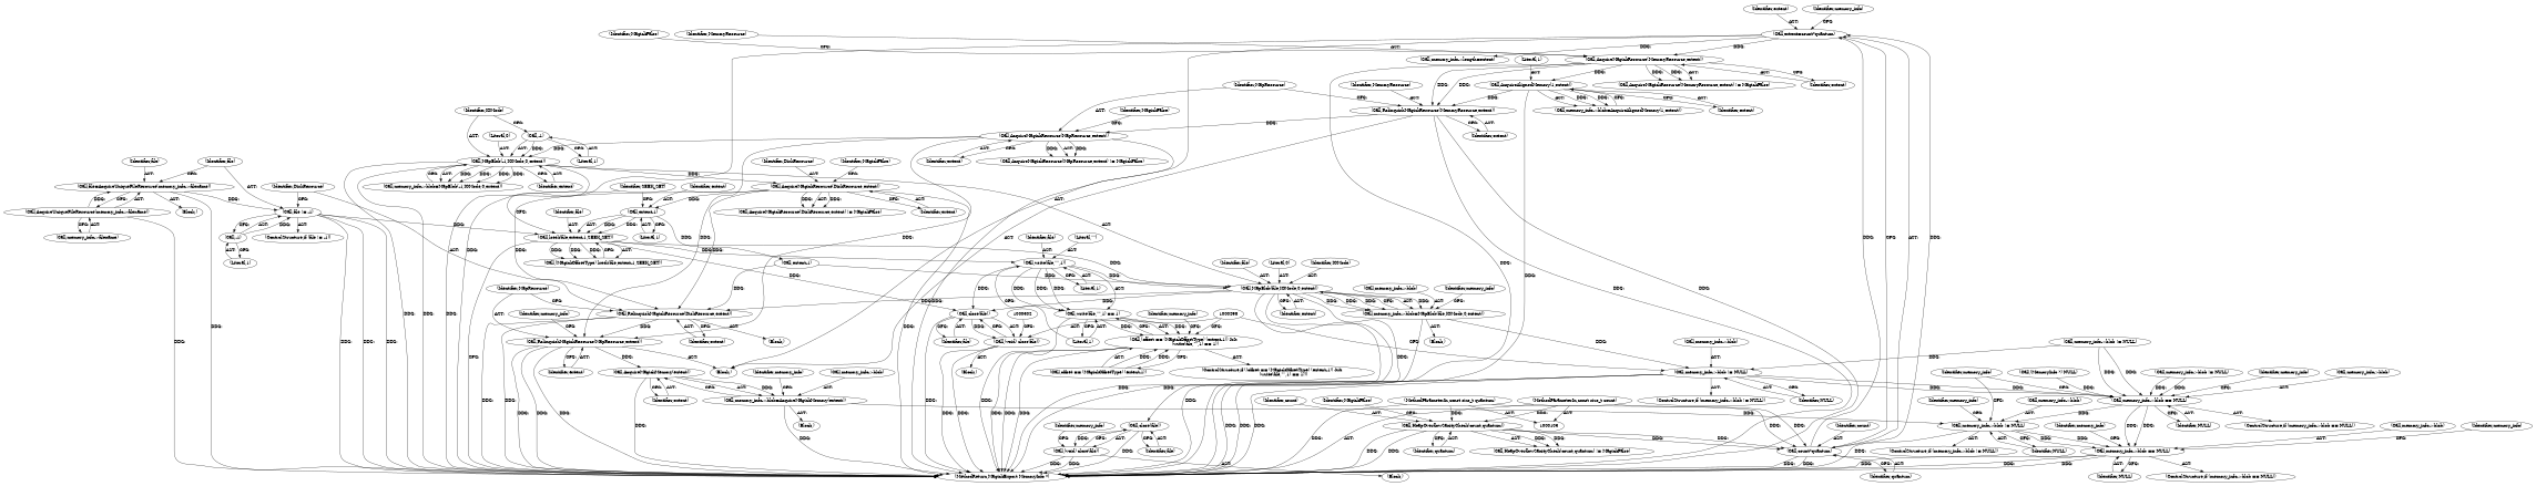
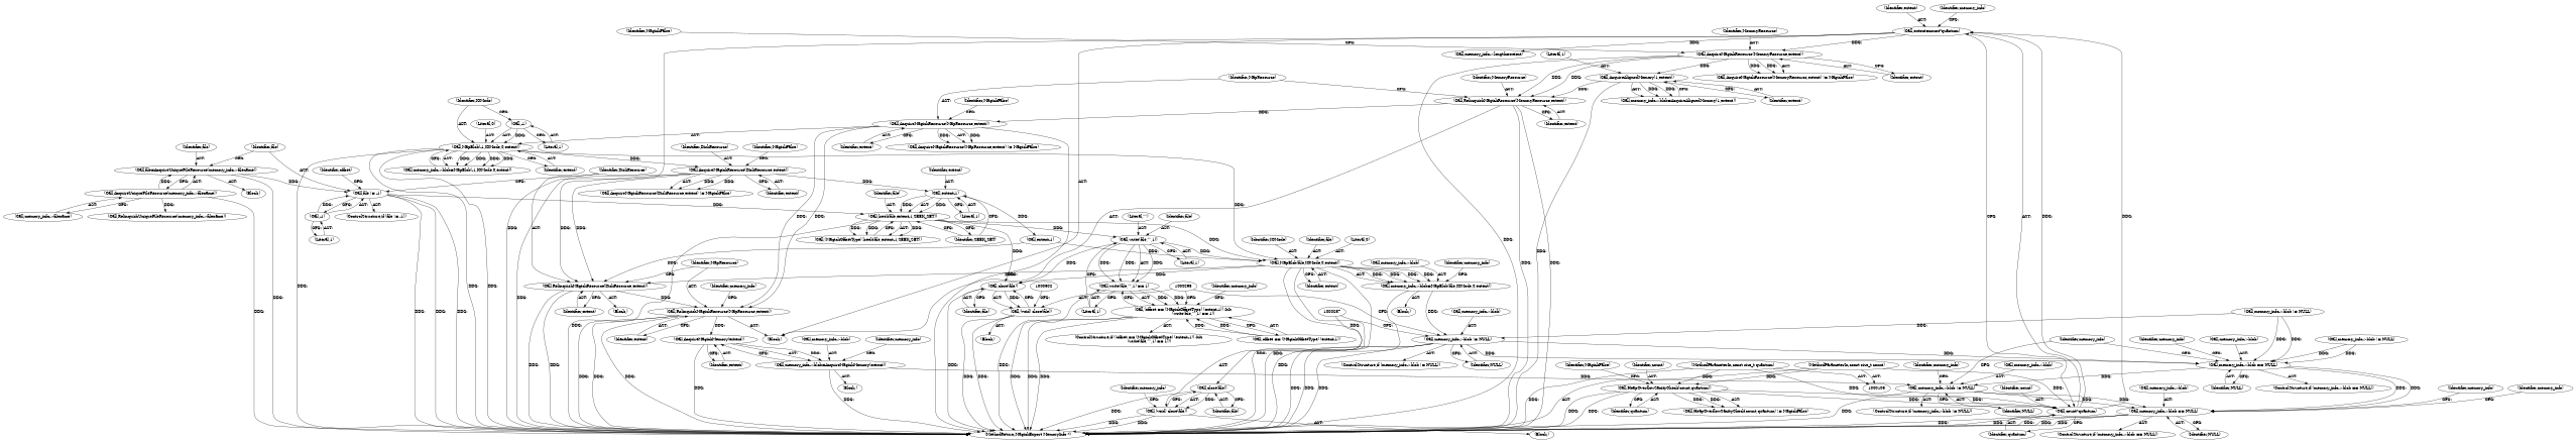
  digraph {
    n1 [label="(Call,write(file,\"\",1))"]
    n2 [label="(Call,write(file,\"\",1) == 1)"]
    n3 [label="(Call,MapBlob(file,IOMode,0,extent))"]
    n4 [label="(Call,close(file))"]
    n5 [label="(Literal,1)"]
    n6 [label="(MethodReturn,MagickExport MemoryInfo *)"]
    n7 [label="(Call,(offset == (MagickOffsetType) (extent-1)) &&\n                  (write(file,\"\",1) == 1))"]
    n8 [label="(Literal,1)"]
    n9 [label="(Call,RelinquishMagickResource(DiskResource,extent))"]
    n10 [label="(Call,memory_info->blob=MapBlob(file,IOMode,0,extent))"]
    n11 [label="(Call,close(file))"]
    n12 [label="(Identifier,extent)"]
    n13 [label="(Call,(void) close(file))"]
    n14 [label="(Identifier,file)"]
    n15 [label="(Call,lseek(file,extent-1,SEEK_SET))"]
    n16 [label="(Identifier,SEEK_SET)"]
    n17 [label="(Call,(MagickOffsetType) lseek(file,extent-1,SEEK_SET))"]
    n18 [label="(Call,extent-1)"]
    n19 [label="(Call,file != -1)"]
    n20 [label="(Call,-1)"]
    n21 [label="(ControlStructure,if (file != -1))"]
    n22 [label="(Literal,1)"]
    n23 [label="(Call,file=AcquireUniqueFileResource(memory_info->filename))"]
    n24 [label="(Call,AcquireUniqueFileResource(memory_info->filename))"]
    n25 [label="(Block,)"]
+   n26 [label="(Call,RelinquishUniqueFileResource(memory_info->filename))"]
    n27 [label="(Call,memory_info->filename)"]
    n28 [label="(Call,extent-1)"]
    n29 [label="(Literal,1)"]
    n30 [label="(Call,AcquireMagickResource(DiskResource,extent))"]
    n31 [label="(Call,AcquireMagickResource(DiskResource,extent) != MagickFalse)"]
    n32 [label="(Identifier,extent)"]
    n33 [label="(Call,RelinquishMagickResource(MapResource,extent))"]
    n34 [label="(Identifier,extent)"]
    n35 [label="(Block,)"]
    n36 [label="(Call,MapBlob(-1,IOMode,0,extent))"]
    n37 [label="(Identifier,extent)"]
    n38 [label="(Call,memory_info->blob=MapBlob(-1,IOMode,0,extent))"]
    n39 [label="(Call,-1)"]
    n40 [label="(Literal,1)"]
    n41 [label="(Call,AcquireMagickResource(MapResource,extent))"]
    n42 [label="(Call,AcquireMagickResource(MapResource,extent) != MagickFalse)"]
    n43 [label="(Identifier,extent)"]
    n44 [label="(Block,)"]
    n45 [label="(Call,AcquireMagickMemory(extent))"]
    n46 [label="(Identifier,extent)"]
    n47 [label="(Call,RelinquishMagickResource(MemoryResource,extent))"]
    n48 [label="(Identifier,extent)"]
    n49 [label="(Call,AcquireMagickResource(MemoryResource,extent))"]
    n50 [label="(Call,AcquireAlignedMemory(1,extent))"]
    n51 [label="(Identifier,extent)"]
    n52 [label="(Call,AcquireMagickResource(MemoryResource,extent) != MagickFalse)"]
    n53 [label="(Identifier,extent)"]
    n54 [label="(Call,memory_info->blob=AcquireAlignedMemory(1,extent))"]
    n55 [label="(Call,extent=count*quantum)"]
    n56 [label="(Call,count*quantum)"]
    n57 [label="(Call,memory_info->length=extent)"]
    n58 [label="(Identifier,quantum)"]
    n59 [label="(Call,HeapOverflowSanityCheck(count,quantum))"]
    n60 [label="(Call,HeapOverflowSanityCheck(count,quantum) != MagickFalse)"]
    n61 [label="(Identifier,quantum)"]
    n62 [label="(MethodParameterIn,const size_t count)"]
    1000103
    n64 [label="(MethodParameterIn,const size_t quantum)"]
    n65 [label="(ControlStructure,if ((offset == (MagickOffsetType) (extent-1)) &&\n                  (write(file,\"\",1) == 1)))"]
    n66 [label="(Call,offset == (MagickOffsetType) (extent-1))"]
    n67 [label="(Call,memory_info->blob != NULL)"]
    n68 [label="(Block,)"]
    n69 [label="(Call,(void) close(file))"]
    n70 [label="(Identifier,file)"]
    n71 [label="(Call,memory_info->blob == NULL)"]
    n72 [label="(Identifier,NULL)"]
    n73 [label="(ControlStructure,if (memory_info->blob != NULL))"]
    n74 [label="(Call,memory_info->blob != NULL)"]
    n75 [label="(Call,memory_info->blob == NULL)"]
    n76 [label="(Identifier,NULL)"]
    n77 [label="(ControlStructure,if (memory_info->blob == NULL))"]
    n78 [label="(ControlStructure,if (memory_info->blob != NULL))"]
    n79 [label="(Identifier,NULL)"]
    n80 [label="(ControlStructure,if (memory_info->blob == NULL))"]
    n81 [label="(Identifier,NULL)"]
    n82 [label="(Block,)"]
    n83 [label="(Block,)"]
    n84 [label="(Call,memory_info->blob=AcquireMagickMemory(extent))"]
    n85 [label="(Identifier,extent)"]
    n86 [label="(Block,)"]
    n87 [label="(Call,memory_info->blob)"]
    n88 [label="(Identifier,extent)"]
-   n89 [label="(Call,(MemoryInfo *) NULL)"]
    n90 [label="(Call,memory_info->blob != NULL)"]
    n91 [label="(Identifier,memory_info)"]
    n92 [label="(Identifier,memory_info)"]
    n93 [label="(Identifier,count)"]
    n94 [label="(Identifier,MapResource)"]
    n95 [label="(Identifier,memory_info)"]
    n96 [label="(Identifier,count)"]
    n97 [label="(Identifier,MapResource)"]
    n98 [label="(Call,memory_info->blob)"]
    n99 [label="(Identifier,IOMode)"]
    n100 [label="(Literal,1)"]
    n101 [label="(Identifier,IOMode)"]
    n102 [label="(Identifier,DiskResource)"]
    n103 [label="(Call,memory_info->blob != NULL)"]
    n104 [label="(Identifier,MagickFalse)"]
    n105 [label="(Identifier,memory_info)"]
    n106 [label="(Identifier,file)"]
    n107 [label="(Identifier,MagickFalse)"]
    n108 [label="(Identifier,memory_info)"]
    n109 [label="(Identifier,DiskResource)"]
    n110 [label="(Identifier,memory_info)"]
    n111 [label="(Identifier,file)"]
    n112 [label="(Call,memory_info->blob)"]
    n113 [label="(Identifier,memory_info)"]
    n114 [label="(Literal,\"\")"]
    n115 [label="(Identifier,memory_info)"]
    n116 [label="(Call,memory_info->blob)"]
    n117 [label="(Identifier,extent)"]
    n118 [label="(Identifier,memory_info)"]
    n119 [label="(Identifier,memory_info)"]
    n120 [label="(Identifier,MemoryResource)"]
    n121 [label="(Call,memory_info->blob)"]
    n122 [label="(Identifier,MemoryResource)"]
    n123 [label="(Identifier,file)"]
    n124 [label="(Identifier,memory_info)"]
    n125 [label="(Call,memory_info->blob)"]
    n126 [label="(Literal,0)"]
    n127 [label="(Identifier,file)"]
    n128 [label="(Identifier,MagickFalse)"]
+   n129 [label="(Identifier,offset)"]
    n130 [label="(Identifier,MagickFalse)"]
    n131 [label="(Identifier,file)"]
    n132 [label="(Literal,0)"]
    1000298
+   1000287
    1000302
    n1 -> n2 [label="AST: "]
    n1 -> n2 [label="DDG: "]
    n1 -> n2 [label="DDG: "]
    n1 -> n2 [label="DDG: "]
    n1 -> n3 [label="DDG: "]
    n1 -> n4 [label="DDG: "]
    n1 -> n5 [label="CFG: "]
    n2 -> n6 [label="DDG: "]
    n2 -> n7 [label="AST: "]
    n2 -> n7 [label="DDG: "]
    n2 -> n7 [label="DDG: "]
    n2 -> n8 [label="CFG: "]
    n3 -> n4 [label="DDG: "]
    n3 -> n6 [label="DDG: "]
    n3 -> n6 [label="DDG: "]
    n3 -> n9 [label="DDG: "]
    n3 -> n10 [label="AST: "]
    n3 -> n10 [label="DDG: "]
    n3 -> n10 [label="DDG: "]
    n3 -> n10 [label="DDG: "]
    n3 -> n10 [label="DDG: "]
    n3 -> n11 [label="DDG: "]
    n3 -> n12 [label="CFG: "]
    n4 -> n6 [label="DDG: "]
    n4 -> n13 [label="AST: "]
    n4 -> n13 [label="DDG: "]
    n4 -> n14 [label="CFG: "]
    n5 -> n1 [label="AST: "]
    n7 -> n2 [label="CFG: "]
    n7 -> n6 [label="DDG: "]
    n7 -> n6 [label="DDG: "]
    n7 -> n6 [label="DDG: "]
    n7 -> n65 [label="AST: "]
    n7 -> n66 [label="CFG: "]
    n8 -> n1 [label="CFG: "]
    n8 -> n2 [label="AST: "]
    n9 -> n6 [label="DDG: "]
    n9 -> n6 [label="DDG: "]
    n9 -> n33 [label="DDG: "]
    n9 -> n34 [label="CFG: "]
    n9 -> n35 [label="AST: "]
-   n10 -> n3 [label="CFG: "]
    n10 -> n6 [label="DDG: "]
    n10 -> n67 [label="DDG: "]
    n10 -> n68 [label="AST: "]
    n11 -> n6 [label="DDG: "]
    n11 -> n69 [label="AST: "]
    n11 -> n69 [label="DDG: "]
    n11 -> n70 [label="CFG: "]
    n12 -> n3 [label="AST: "]
    n13 -> n4 [label="CFG: "]
    n13 -> n6 [label="DDG: "]
    n13 -> n6 [label="DDG: "]
    n13 -> n83 [label="AST: "]
    n14 -> n4 [label="AST: "]
    n15 -> n1 [label="DDG: "]
    n15 -> n3 [label="DDG: "]
    n15 -> n4 [label="DDG: "]
-   n15 -> n6 [label="CFG: "]
+   n15 -> n6 [label="DDG: "]
+   n15 -> n16 [label="CFG: "]
    n15 -> n17 [label="AST: "]
    n15 -> n17 [label="DDG: "]
    n15 -> n17 [label="DDG: "]
    n15 -> n17 [label="DDG: "]
    n16 -> n15 [label="CFG: "]
    n16 -> n18 [label="CFG: "]
    n17 -> n15 [label="CFG: "]
    n18 -> n15 [label="AST: "]
    n18 -> n15 [label="DDG: "]
    n18 -> n15 [label="DDG: "]
    n18 -> n28 [label="DDG: "]
    n18 -> n29 [label="CFG: "]
    n19 -> n6 [label="DDG: "]
    n19 -> n6 [label="DDG: "]
    n19 -> n6 [label="DDG: "]
    n19 -> n15 [label="DDG: "]
    n19 -> n20 [label="CFG: "]
    n19 -> n21 [label="AST: "]
    n20 -> n19 [label="AST: "]
    n20 -> n19 [label="DDG: "]
    n20 -> n22 [label="CFG: "]
    n22 -> n20 [label="AST: "]
    n23 -> n6 [label="DDG: "]
    n23 -> n19 [label="DDG: "]
    n23 -> n24 [label="CFG: "]
    n23 -> n25 [label="AST: "]
    n24 -> n6 [label="DDG: "]
    n24 -> n23 [label="AST: "]
    n24 -> n23 [label="DDG: "]
+   n24 -> n26 [label="DDG: "]
    n24 -> n27 [label="CFG: "]
    n27 -> n24 [label="AST: "]
    n28 -> n3 [label="DDG: "]
    n28 -> n9 [label="DDG: "]
    n29 -> n18 [label="AST: "]
    n30 -> n6 [label="DDG: "]
    n30 -> n9 [label="DDG: "]
    n30 -> n9 [label="DDG: "]
    n30 -> n18 [label="DDG: "]
    n30 -> n31 [label="AST: "]
    n30 -> n31 [label="DDG: "]
    n30 -> n31 [label="DDG: "]
    n30 -> n32 [label="CFG: "]
    n32 -> n30 [label="AST: "]
    n33 -> n6 [label="DDG: "]
    n33 -> n6 [label="DDG: "]
    n33 -> n6 [label="DDG: "]
    n33 -> n44 [label="AST: "]
    n33 -> n45 [label="DDG: "]
    n33 -> n46 [label="CFG: "]
    n34 -> n9 [label="AST: "]
-   n36 -> n3 [label="AST: "]
+   n36 -> n3 [label="DDG: "]
    n36 -> n6 [label="DDG: "]
    n36 -> n6 [label="DDG: "]
    n36 -> n6 [label="DDG: "]
    n36 -> n30 [label="DDG: "]
    n36 -> n37 [label="CFG: "]
    n36 -> n38 [label="AST: "]
    n36 -> n38 [label="DDG: "]
    n36 -> n38 [label="DDG: "]
    n36 -> n38 [label="DDG: "]
    n36 -> n38 [label="DDG: "]
    n37 -> n36 [label="AST: "]
    n38 -> n36 [label="CFG: "]
    n39 -> n36 [label="AST: "]
    n39 -> n36 [label="DDG: "]
    n39 -> n40 [label="CFG: "]
    n40 -> n39 [label="AST: "]
    n41 -> n6 [label="DDG: "]
    n41 -> n33 [label="DDG: "]
    n41 -> n33 [label="DDG: "]
-   n41 -> n36 [label="DDG: "]
+   n41 -> n36 [label="AST: "]
    n41 -> n42 [label="AST: "]
    n41 -> n42 [label="DDG: "]
    n41 -> n42 [label="DDG: "]
    n41 -> n43 [label="CFG: "]
    n43 -> n41 [label="AST: "]
    n45 -> n6 [label="DDG: "]
    n45 -> n84 [label="AST: "]
    n45 -> n84 [label="DDG: "]
    n45 -> n85 [label="CFG: "]
    n46 -> n33 [label="AST: "]
    n47 -> n6 [label="DDG: "]
    n47 -> n6 [label="DDG: "]
    n47 -> n41 [label="DDG: "]
    n47 -> n44 [label="AST: "]
    n47 -> n48 [label="CFG: "]
    n48 -> n47 [label="AST: "]
    n49 -> n6 [label="DDG: "]
    n49 -> n47 [label="DDG: "]
    n49 -> n47 [label="DDG: "]
    n49 -> n50 [label="DDG: "]
    n49 -> n51 [label="CFG: "]
    n49 -> n52 [label="AST: "]
    n49 -> n52 [label="DDG: "]
    n49 -> n52 [label="DDG: "]
    n50 -> n6 [label="DDG: "]
    n50 -> n47 [label="DDG: "]
    n50 -> n53 [label="CFG: "]
    n50 -> n54 [label="AST: "]
    n50 -> n54 [label="DDG: "]
    n50 -> n54 [label="DDG: "]
    n51 -> n49 [label="AST: "]
    n53 -> n50 [label="AST: "]
    n54 -> n50 [label="CFG: "]
    n55 -> n6 [label="DDG: "]
    n55 -> n44 [label="AST: "]
    n55 -> n49 [label="DDG: "]
    n55 -> n56 [label="CFG: "]
    n55 -> n57 [label="DDG: "]
    n56 -> n6 [label="DDG: "]
    n56 -> n6 [label="DDG: "]
    n56 -> n55 [label="AST: "]
    n56 -> n55 [label="DDG: "]
    n56 -> n55 [label="DDG: "]
    n56 -> n58 [label="CFG: "]
    n58 -> n56 [label="AST: "]
    n59 -> n6 [label="DDG: "]
    n59 -> n6 [label="DDG: "]
    n59 -> n56 [label="DDG: "]
    n59 -> n56 [label="DDG: "]
    n59 -> n60 [label="AST: "]
    n59 -> n60 [label="DDG: "]
    n59 -> n60 [label="DDG: "]
    n59 -> n61 [label="CFG: "]
    n61 -> n59 [label="AST: "]
    n62 -> n6 [label="AST: "]
    n62 -> n56 [label="DDG: "]
    n62 -> n59 [label="DDG: "]
    n62 -> 1000103 [label="AST: "]
    n64 -> n6 [label="DDG: "]
    n64 -> n56 [label="DDG: "]
    n64 -> n59 [label="DDG: "]
    n64 -> 1000103 [label="AST: "]
    n66 -> n7 [label="AST: "]
    n66 -> n7 [label="DDG: "]
    n66 -> n7 [label="DDG: "]
    n67 -> n6 [label="DDG: "]
    n67 -> n6 [label="DDG: "]
    n67 -> n6 [label="DDG: "]
    n67 -> n71 [label="DDG: "]
    n67 -> n71 [label="DDG: "]
    n67 -> n72 [label="CFG: "]
    n67 -> n73 [label="AST: "]
    n69 -> n6 [label="DDG: "]
    n69 -> n6 [label="DDG: "]
    n69 -> n11 [label="CFG: "]
    n69 -> n82 [label="AST: "]
    n70 -> n11 [label="AST: "]
    n71 -> n74 [label="DDG: "]
    n71 -> n75 [label="DDG: "]
    n71 -> n75 [label="DDG: "]
    n71 -> n76 [label="CFG: "]
    n71 -> n77 [label="AST: "]
    n72 -> n67 [label="AST: "]
    n74 -> n6 [label="DDG: "]
    n74 -> n75 [label="DDG: "]
    n74 -> n75 [label="DDG: "]
    n74 -> n78 [label="AST: "]
    n74 -> n79 [label="CFG: "]
    n75 -> n6 [label="DDG: "]
    n75 -> n6 [label="DDG: "]
    n75 -> n6 [label="DDG: "]
    n75 -> n80 [label="AST: "]
    n75 -> n81 [label="CFG: "]
    n76 -> n71 [label="AST: "]
    n79 -> n74 [label="AST: "]
    n81 -> n75 [label="AST: "]
    n84 -> n6 [label="DDG: "]
    n84 -> n45 [label="CFG: "]
    n84 -> n74 [label="DDG: "]
    n84 -> n86 [label="AST: "]
    n85 -> n45 [label="AST: "]
    n87 -> n74 [label="AST: "]
    n88 -> n18 [label="AST: "]
-   n89 -> n71 [label="DDG: "]
    n90 -> n67 [label="DDG: "]
    n90 -> n71 [label="DDG: "]
    n90 -> n71 [label="DDG: "]
    n91 -> n71 [label="CFG: "]
    n91 -> n74 [label="CFG: "]
    n92 -> n7 [label="CFG: "]
    n93 -> n59 [label="AST: "]
    n94 -> n41 [label="AST: "]
    n94 -> n47 [label="CFG: "]
    n95 -> n33 [label="CFG: "]
    n96 -> n56 [label="AST: "]
    n97 -> n9 [label="CFG: "]
    n97 -> n33 [label="AST: "]
    n98 -> n75 [label="AST: "]
    n99 -> n3 [label="AST: "]
    n100 -> n50 [label="AST: "]
    n101 -> n36 [label="AST: "]
    n101 -> n39 [label="CFG: "]
    n102 -> n30 [label="AST: "]
    n103 -> n71 [label="DDG: "]
    n103 -> n71 [label="DDG: "]
    n104 -> n49 [label="CFG: "]
    n105 -> n75 [label="CFG: "]
    n106 -> n3 [label="AST: "]
    n107 -> n41 [label="CFG: "]
    n108 -> n84 [label="CFG: "]
    n109 -> n9 [label="AST: "]
    n109 -> n19 [label="CFG: "]
    n110 -> n75 [label="CFG: "]
    n111 -> n23 [label="AST: "]
    n112 -> n10 [label="AST: "]
    n113 -> n10 [label="CFG: "]
    n114 -> n1 [label="AST: "]
    n115 -> n71 [label="CFG: "]
    n116 -> n67 [label="AST: "]
    n117 -> n55 [label="AST: "]
    n118 -> n69 [label="CFG: "]
    n119 -> n74 [label="CFG: "]
    n120 -> n47 [label="AST: "]
    n121 -> n84 [label="AST: "]
    n122 -> n49 [label="AST: "]
    n123 -> n19 [label="AST: "]
    n123 -> n23 [label="CFG: "]
    n124 -> n55 [label="CFG: "]
    n125 -> n71 [label="AST: "]
    n126 -> n36 [label="AST: "]
    n127 -> n1 [label="AST: "]
    n128 -> n59 [label="CFG: "]
+   n129 -> n19 [label="CFG: "]
    n130 -> n30 [label="CFG: "]
    n131 -> n15 [label="AST: "]
    n132 -> n3 [label="AST: "]
    1000298 -> n7 [label="CFG: "]
    1000298 -> n13 [label="AST: "]
    1000298 -> n67 [label="CFG: "]
+   1000287 -> n67 [label="CFG: "]
+   1000287 -> n69 [label="AST: "]
    1000302 -> n13 [label="CFG: "]
  }
